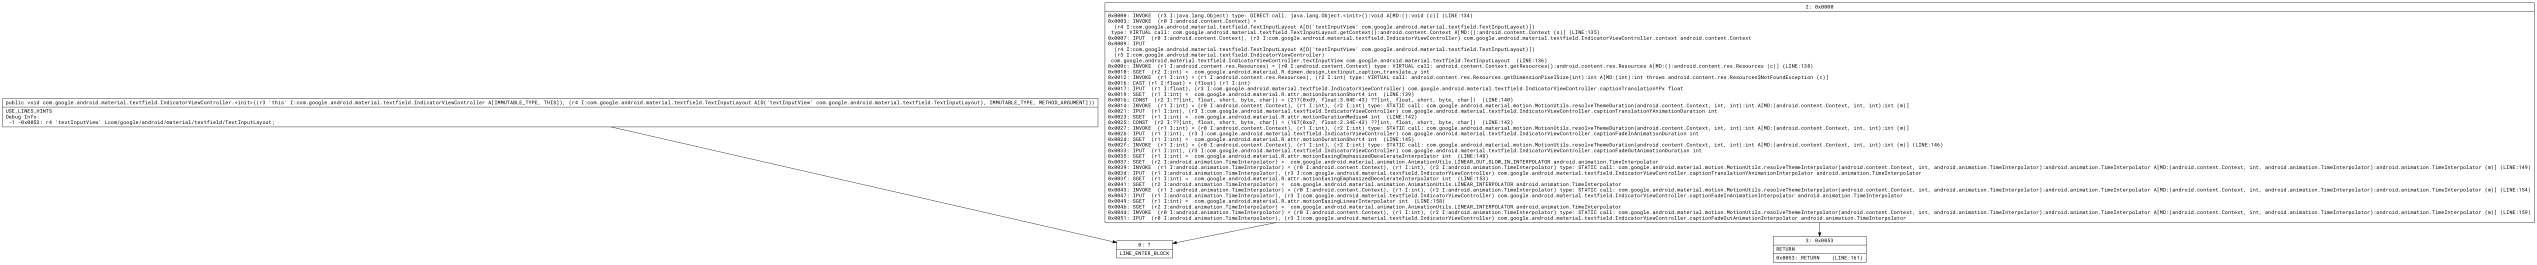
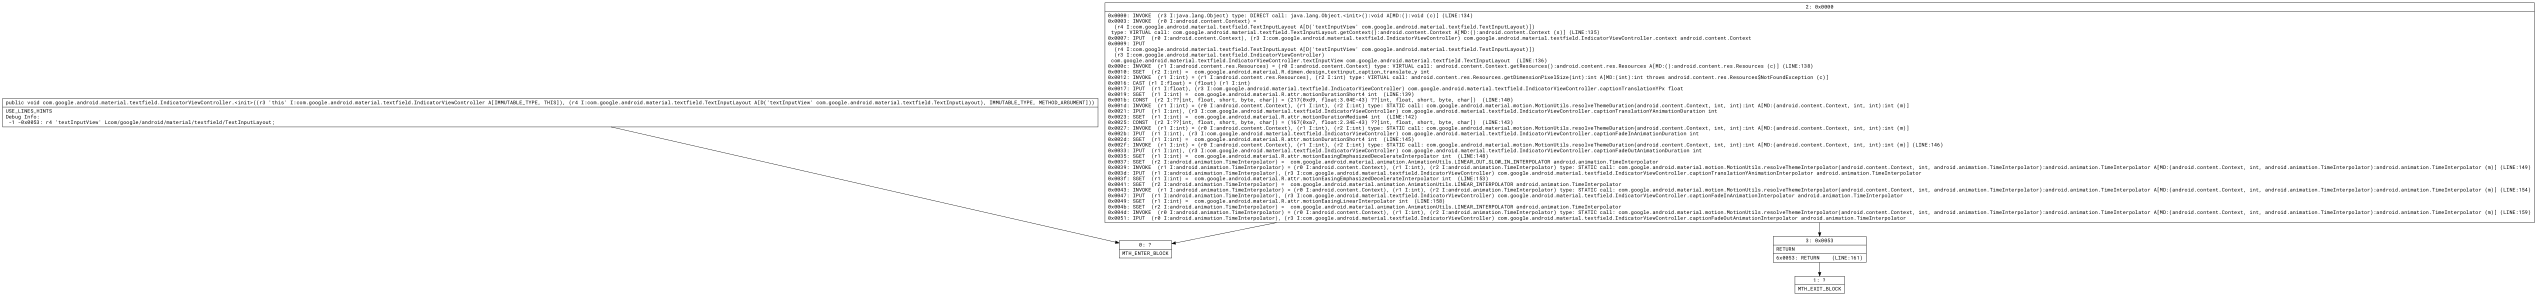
  digraph {
    fontname="Roboto Mono"
    node [fontname="Roboto Mono" shape=record]
    edge [fontname="Roboto Mono"]
-   n1 [label="{0\:\ ?|LINE_ENTER_BLOCK\l}"]
+   n1 [label="{0\:\ ?|MTH_ENTER_BLOCK\l}"]
    n2 [label="{2\:\ 0x0000|0x0000: INVOKE  (r3 I:java.lang.Object) type: DIRECT call: java.lang.Object.\<init\>():void A[MD:():void (c)] (LINE:134)\l0x0003: INVOKE  (r0 I:android.content.Context) = \l  (r4 I:com.google.android.material.textfield.TextInputLayout A[D('textInputView' com.google.android.material.textfield.TextInputLayout)])\l type: VIRTUAL call: com.google.android.material.textfield.TextInputLayout.getContext():android.content.Context A[MD:():android.content.Context (s)] (LINE:135)\l0x0007: IPUT  (r0 I:android.content.Context), (r3 I:com.google.android.material.textfield.IndicatorViewController) com.google.android.material.textfield.IndicatorViewController.context android.content.Context \l0x0009: IPUT  \l  (r4 I:com.google.android.material.textfield.TextInputLayout A[D('textInputView' com.google.android.material.textfield.TextInputLayout)])\l  (r3 I:com.google.android.material.textfield.IndicatorViewController)\l com.google.android.material.textfield.IndicatorViewController.textInputView com.google.android.material.textfield.TextInputLayout  (LINE:136)\l0x000c: INVOKE  (r1 I:android.content.res.Resources) = (r0 I:android.content.Context) type: VIRTUAL call: android.content.Context.getResources():android.content.res.Resources A[MD:():android.content.res.Resources (c)] (LINE:138)\l0x0010: SGET  (r2 I:int) =  com.google.android.material.R.dimen.design_textinput_caption_translate_y int \l0x0012: INVOKE  (r1 I:int) = (r1 I:android.content.res.Resources), (r2 I:int) type: VIRTUAL call: android.content.res.Resources.getDimensionPixelSize(int):int A[MD:(int):int throws android.content.res.Resources$NotFoundException (c)]\l0x0016: CAST (r1 I:float) = (float) (r1 I:int) \l0x0017: IPUT  (r1 I:float), (r3 I:com.google.android.material.textfield.IndicatorViewController) com.google.android.material.textfield.IndicatorViewController.captionTranslationYPx float \l0x0019: SGET  (r1 I:int) =  com.google.android.material.R.attr.motionDurationShort4 int  (LINE:139)\l0x001b: CONST  (r2 I:??[int, float, short, byte, char]) = (217(0xd9, float:3.04E\-43) ??[int, float, short, byte, char])  (LINE:140)\l0x001d: INVOKE  (r1 I:int) = (r0 I:android.content.Context), (r1 I:int), (r2 I:int) type: STATIC call: com.google.android.material.motion.MotionUtils.resolveThemeDuration(android.content.Context, int, int):int A[MD:(android.content.Context, int, int):int (m)]\l0x0021: IPUT  (r1 I:int), (r3 I:com.google.android.material.textfield.IndicatorViewController) com.google.android.material.textfield.IndicatorViewController.captionTranslationYAnimationDuration int \l0x0023: SGET  (r1 I:int) =  com.google.android.material.R.attr.motionDurationMedium4 int  (LINE:142)\l0x0025: CONST  (r2 I:??[int, float, short, byte, char]) = (167(0xa7, float:2.34E\-43) ??[int, float, short, byte, char])  (LINE:143)\l0x0027: INVOKE  (r1 I:int) = (r0 I:android.content.Context), (r1 I:int), (r2 I:int) type: STATIC call: com.google.android.material.motion.MotionUtils.resolveThemeDuration(android.content.Context, int, int):int A[MD:(android.content.Context, int, int):int (m)]\l0x002b: IPUT  (r1 I:int), (r3 I:com.google.android.material.textfield.IndicatorViewController) com.google.android.material.textfield.IndicatorViewController.captionFadeInAnimationDuration int \l0x002d: SGET  (r1 I:int) =  com.google.android.material.R.attr.motionDurationShort4 int  (LINE:145)\l0x002f: INVOKE  (r1 I:int) = (r0 I:android.content.Context), (r1 I:int), (r2 I:int) type: STATIC call: com.google.android.material.motion.MotionUtils.resolveThemeDuration(android.content.Context, int, int):int A[MD:(android.content.Context, int, int):int (m)] (LINE:146)\l0x0033: IPUT  (r1 I:int), (r3 I:com.google.android.material.textfield.IndicatorViewController) com.google.android.material.textfield.IndicatorViewController.captionFadeOutAnimationDuration int \l0x0035: SGET  (r1 I:int) =  com.google.android.material.R.attr.motionEasingEmphasizedDecelerateInterpolator int  (LINE:148)\l0x0037: SGET  (r2 I:android.animation.TimeInterpolator) =  com.google.android.material.animation.AnimationUtils.LINEAR_OUT_SLOW_IN_INTERPOLATOR android.animation.TimeInterpolator \l0x0039: INVOKE  (r1 I:android.animation.TimeInterpolator) = (r0 I:android.content.Context), (r1 I:int), (r2 I:android.animation.TimeInterpolator) type: STATIC call: com.google.android.material.motion.MotionUtils.resolveThemeInterpolator(android.content.Context, int, android.animation.TimeInterpolator):android.animation.TimeInterpolator A[MD:(android.content.Context, int, android.animation.TimeInterpolator):android.animation.TimeInterpolator (m)] (LINE:149)\l0x003d: IPUT  (r1 I:android.animation.TimeInterpolator), (r3 I:com.google.android.material.textfield.IndicatorViewController) com.google.android.material.textfield.IndicatorViewController.captionTranslationYAnimationInterpolator android.animation.TimeInterpolator \l0x003f: SGET  (r1 I:int) =  com.google.android.material.R.attr.motionEasingEmphasizedDecelerateInterpolator int  (LINE:153)\l0x0041: SGET  (r2 I:android.animation.TimeInterpolator) =  com.google.android.material.animation.AnimationUtils.LINEAR_INTERPOLATOR android.animation.TimeInterpolator \l0x0043: INVOKE  (r1 I:android.animation.TimeInterpolator) = (r0 I:android.content.Context), (r1 I:int), (r2 I:android.animation.TimeInterpolator) type: STATIC call: com.google.android.material.motion.MotionUtils.resolveThemeInterpolator(android.content.Context, int, android.animation.TimeInterpolator):android.animation.TimeInterpolator A[MD:(android.content.Context, int, android.animation.TimeInterpolator):android.animation.TimeInterpolator (m)] (LINE:154)\l0x0047: IPUT  (r1 I:android.animation.TimeInterpolator), (r3 I:com.google.android.material.textfield.IndicatorViewController) com.google.android.material.textfield.IndicatorViewController.captionFadeInAnimationInterpolator android.animation.TimeInterpolator \l0x0049: SGET  (r1 I:int) =  com.google.android.material.R.attr.motionEasingLinearInterpolator int  (LINE:158)\l0x004b: SGET  (r2 I:android.animation.TimeInterpolator) =  com.google.android.material.animation.AnimationUtils.LINEAR_INTERPOLATOR android.animation.TimeInterpolator \l0x004d: INVOKE  (r0 I:android.animation.TimeInterpolator) = (r0 I:android.content.Context), (r1 I:int), (r2 I:android.animation.TimeInterpolator) type: STATIC call: com.google.android.material.motion.MotionUtils.resolveThemeInterpolator(android.content.Context, int, android.animation.TimeInterpolator):android.animation.TimeInterpolator A[MD:(android.content.Context, int, android.animation.TimeInterpolator):android.animation.TimeInterpolator (m)] (LINE:159)\l0x0051: IPUT  (r0 I:android.animation.TimeInterpolator), (r3 I:com.google.android.material.textfield.IndicatorViewController) com.google.android.material.textfield.IndicatorViewController.captionFadeOutAnimationInterpolator android.animation.TimeInterpolator \l}"]
-   n3 [label="{3\:\ 0x0053|RETURN\l|0x0053: RETURN    (LINE:161)\l}"]
+   n3 [label="{3\:\ 0x0053|RETURN\l|6x0053: RETURN    (LINE:161)\l}"]
+   n4 [label="{1\:\ ?|MTH_EXIT_BLOCK\l}"]
    n5 [label="{public void com.google.android.material.textfield.IndicatorViewController.\<init\>((r3 'this' I:com.google.android.material.textfield.IndicatorViewController A[IMMUTABLE_TYPE, THIS]), (r4 I:com.google.android.material.textfield.TextInputLayout A[D('textInputView' com.google.android.material.textfield.TextInputLayout), IMMUTABLE_TYPE, METHOD_ARGUMENT]))  | USE_LINES_HINTS\lDebug Info:\l  \-1 \-0x0053: r4 'textInputView' Lcom\/google\/android\/material\/textfield\/TextInputLayout;\l}"]
    n2 -> n1
    n2 -> n3
+   n3 -> n4
    n5 -> n1
  }
